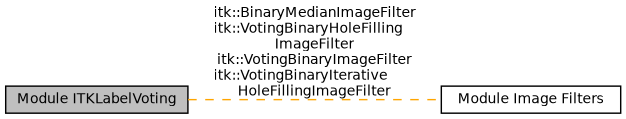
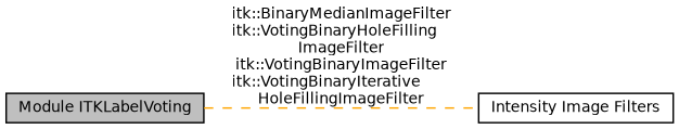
  digraph {
    rankdir=LR
    node [color=black fontname=Helvetica fontsize=10 shape=box style=filled]
    n1 [fillcolor=grey75 fontcolor=black height=0.2 label="Module ITKLabelVoting" width=0.4]
-   n2 [fillcolor=white height=0.2 label="Module Image Filters" width=0.4]
+   n2 [fillcolor=white height=0.2 label="Intensity Image Filters" width=0.4]
    n1 -> n2 [color=orange dir=none fontname=Helvetica fontsize=10 label="itk::BinaryMedianImageFilter\nitk::VotingBinaryHoleFilling\lImageFilter\nitk::VotingBinaryImageFilter\nitk::VotingBinaryIterative\lHoleFillingImageFilter" labelfontname=Helvetica labelfontsize=10 shape=plaintext style=dashed]
  }
